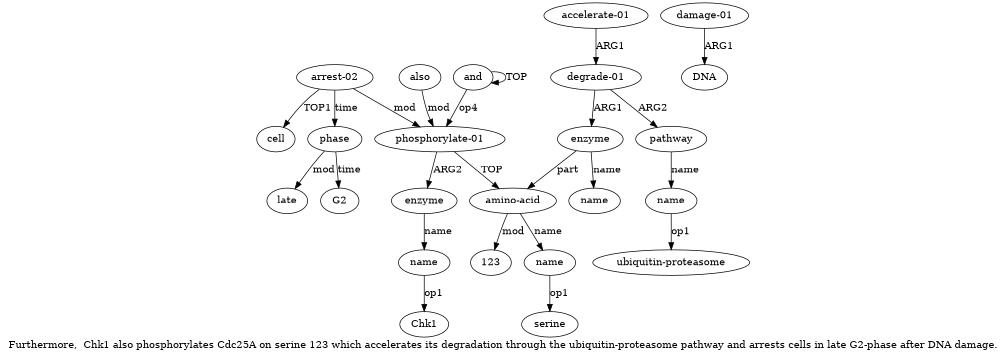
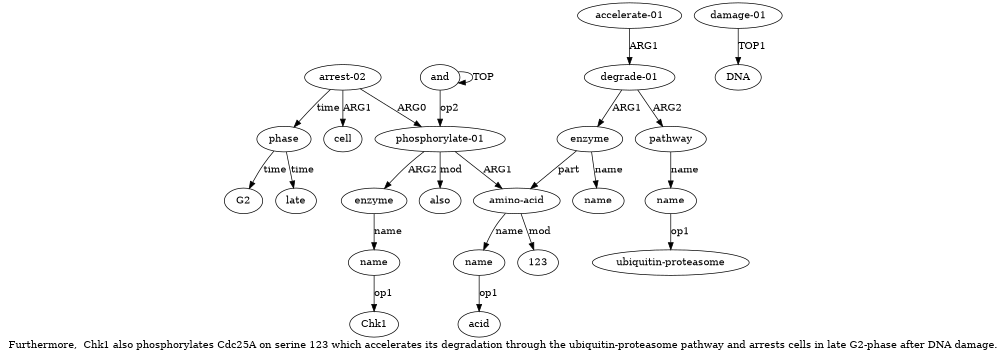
  digraph {
    label="Furthermore,  Chk1 also phosphorylates Cdc25A on serine 123 which accelerates its degradation through the ubiquitin-proteasome pathway and arrests cells in late G2-phase after DNA damage."
    node [color=black gold_ind=-1 gold_label=name test_ind=-1 test_label=name]
    edge [color=black gold_label=ARG1 test_label=ARG1]
-   n1 [gold_label=serine label=serine test_label=serine]
+   n1 [gold_label=serine label=acid test_label=serine]
    n2 [gold_label=123 label=123 test_label=123]
    n3 [gold_label="ubiquitin-proteasome" label="ubiquitin-proteasome" test_label="ubiquitin-proteasome"]
    n4 [gold_label=G2 label=G2 test_label=G2]
    n5 [gold_label=Chk1 label=Chk1 test_label=Chk1]
    n6 [gold_ind=15 gold_label=late label=late test_ind=15 test_label=late]
    n7 [gold_ind=14 gold_label=phase label=phase test_ind=14 test_label=phase]
    n8 [gold_ind=17 gold_label="damage-01" label="damage-01" test_ind=17 test_label="damage-01"]
    n9 [gold_ind=18 gold_label=DNA label=DNA test_ind=18 test_label=DNA]
    n10 [gold_ind=11 label=name test_ind=11]
    n11 [gold_ind=10 gold_label=pathway label=pathway test_ind=10 test_label=pathway]
    n12 [gold_ind=13 gold_label=cell label=cell test_ind=13 test_label=cell]
    n13 [gold_ind=12 gold_label="arrest-02" label="arrest-02" test_ind=12 test_label="arrest-02"]
    n14 [gold_ind=1 gold_label="phosphorylate-01" label="phosphorylate-01" test_ind=1 test_label="phosphorylate-01"]
    n15 [gold_ind=19 gold_label=also label=also test_ind=19 test_label=also]
    n16 [gold_ind=2 gold_label="amino-acid" label="amino-acid" test_ind=2 test_label="amino-acid"]
    n17 [gold_ind=6 gold_label=enzyme label=enzyme test_ind=6 test_label=enzyme]
    n18 [gold_ind=3 label=name test_ind=3]
    n19 [gold_ind=7 label=name test_ind=7]
    n20 [gold_ind=0 gold_label=and label=and test_ind=0 test_label=and]
    n21 [gold_ind=5 label=name test_ind=5]
    n22 [gold_ind=4 gold_label=enzyme label=enzyme test_ind=4 test_label=enzyme]
    n23 [gold_ind=9 gold_label="degrade-01" label="degrade-01" test_ind=9 test_label="degrade-01"]
    n24 [gold_ind=8 gold_label="accelerate-01" label="accelerate-01" test_ind=8 test_label="accelerate-01"]
    n7 -> n4 [gold_label=mod label=time test_label=mod]
-   n7 -> n6 [gold_label=mod label=mod test_label=mod]
-   n8 -> n9 [label=ARG1]
+   n7 -> n6 [gold_label=mod label=time test_label=mod]
+   n8 -> n9 [label=TOP1]
    n10 -> n3 [gold_label=op1 label=op1 test_label=op1]
    n11 -> n10 [gold_label=name label=name test_label=name]
    n13 -> n7 [gold_label=time label=time test_label=time]
-   n13 -> n12 [label=TOP1]
-   n13 -> n14 [gold_label=ARG0 label=mod test_label=ARG0]
-   n15 -> n14 [gold_label=mod label=mod test_label=mod]
-   n14 -> n16 [label=TOP]
+   n13 -> n12 [label=ARG1]
+   n13 -> n14 [gold_label=ARG0 label=ARG0 test_label=ARG0]
+   n14 -> n15 [gold_label=mod label=mod test_label=mod]
+   n14 -> n16 [label=ARG1]
    n14 -> n17 [gold_label=ARG2 label=ARG2 test_label=ARG2]
    n16 -> n2 [gold_label=mod label=mod test_label=mod]
    n16 -> n18 [gold_label=name label=name test_label=name]
    n17 -> n19 [gold_label=name label=name test_label=name]
    n18 -> n1 [gold_label=op1 label=op1 test_label=op1]
    n19 -> n5 [gold_label=op1 label=op1 test_label=op1]
-   n20 -> n14 [gold_label=op2 label=op4 test_label=op2]
+   n20 -> n14 [gold_label=op2 label=op2 test_label=op2]
    n20 -> n20 [gold_label=TOP label=TOP test_label=TOP]
    n22 -> n16 [gold_label=part label=part test_label=part]
    n22 -> n21 [gold_label=name label=name test_label=name]
    n23 -> n11 [gold_label=ARG2 label=ARG2 test_label=ARG2]
    n23 -> n22 [label=ARG1]
    n24 -> n23 [label=ARG1]
  }
